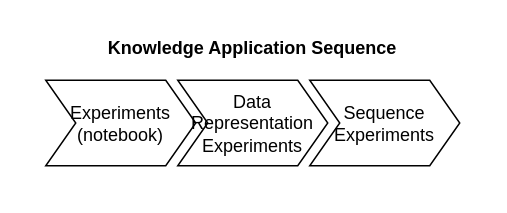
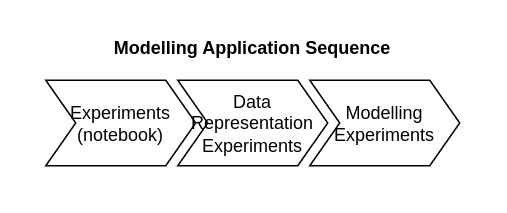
  <mxCell id="0" />
  <mxCell id="1" parent="0" />
- <mxCell id="2" value="Knowledge Application Sequence" style="swimlane;childLayout=stackLayout;horizontal=1;fillColor=none;horizontalStack=1;resizeParent=1;resizeParentMax=0;resizeLast=0;collapsible=0;strokeColor=none;stackBorder=10;stackSpacing=-12;resizable=1;align=center;points=[];whiteSpace=wrap;html=1;" vertex="1" parent="1"><mxGeometry x="20" y="20" width="296" height="100" as="geometry" /></mxCell>
+ <mxCell id="2" value="Modelling Application Sequence" style="swimlane;childLayout=stackLayout;horizontal=1;fillColor=none;horizontalStack=1;resizeParent=1;resizeParentMax=0;resizeLast=0;collapsible=0;strokeColor=none;stackBorder=10;stackSpacing=-12;resizable=1;align=center;points=[];whiteSpace=wrap;html=1;" vertex="1" parent="1"><mxGeometry x="20" y="20" width="296" height="100" as="geometry" /></mxCell>
  <mxCell id="3" value="Experiments&lt;br&gt;(notebook)" style="shape=step;perimeter=stepPerimeter;fixedSize=1;points=[];whiteSpace=wrap;html=1;" vertex="1" parent="2"><mxGeometry x="10" y="33" width="100" height="57" as="geometry" /></mxCell>
  <mxCell id="4" value="Data&lt;br&gt;Representation&lt;br&gt;Experiments" style="shape=step;perimeter=stepPerimeter;fixedSize=1;points=[];whiteSpace=wrap;html=1;" vertex="1" parent="2"><mxGeometry x="98" y="33" width="100" height="57" as="geometry" /></mxCell>
- <mxCell id="5" value="Sequence&lt;br&gt;Experiments" style="shape=step;perimeter=stepPerimeter;fixedSize=1;points=[];whiteSpace=wrap;html=1;" vertex="1" parent="2"><mxGeometry x="186" y="33" width="100" height="57" as="geometry" /></mxCell>
+ <mxCell id="5" value="Modelling&lt;br&gt;Experiments" style="shape=step;perimeter=stepPerimeter;fixedSize=1;points=[];whiteSpace=wrap;html=1;" vertex="1" parent="2"><mxGeometry x="186" y="33" width="100" height="57" as="geometry" /></mxCell>
